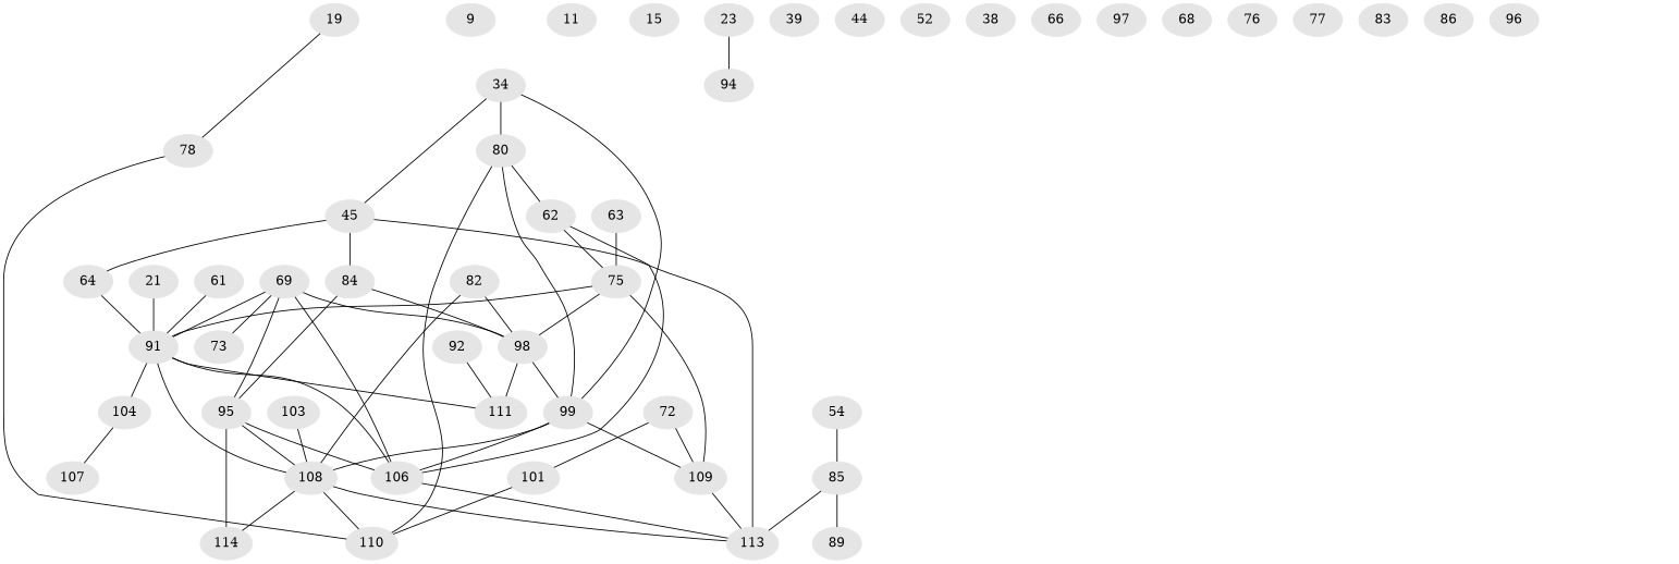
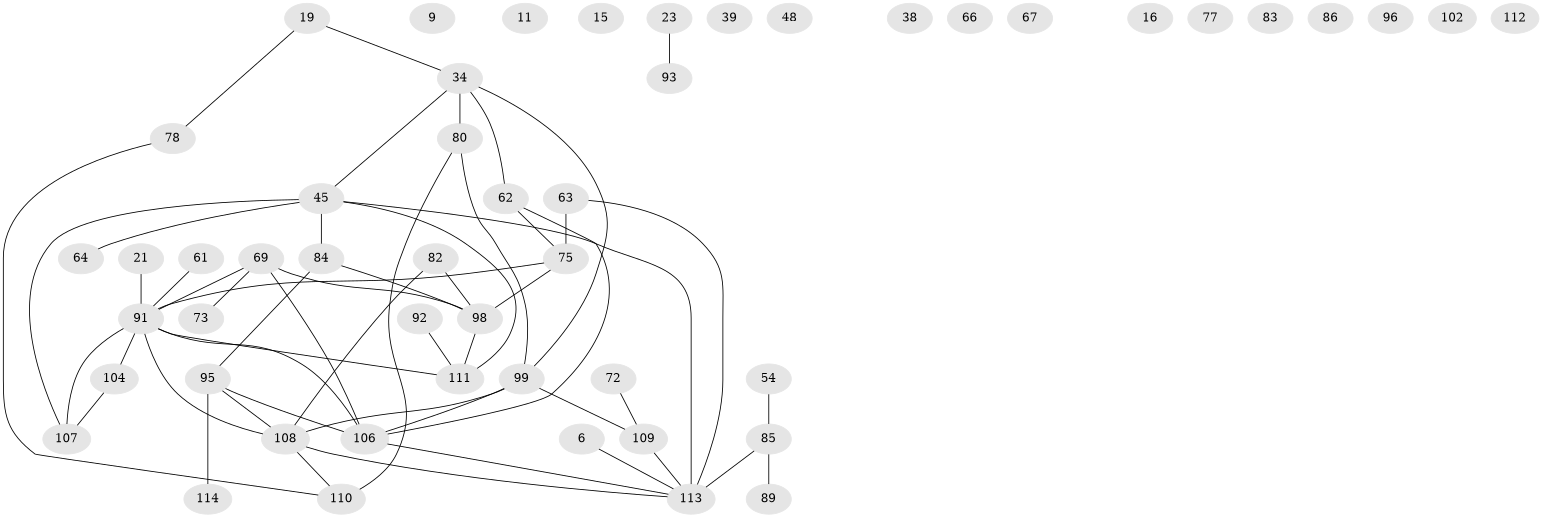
  graph {
    node [color=gray90 style=filled]
    113 [super="+7+57"]
+   6
    9
    11
    15
    19
    34
    78
    45 [super="+32"]
    62 [super="+33"]
    80 [super="+13"]
    99 [super="+49+46"]
    110 [super="+74"]
    64
    84 [super="+70"]
    107 [super="+59+42"]
    111 [super="+18+88"]
    91 [super="+31+36+26+5"]
    21
    106 [super="+4+90+94"]
    108 [super="+87+97+81"]
    104 [super="+55"]
    23
-   93 [label=94]
+   93
    75 [super="+48"]
    109 [super="+105+100"]
    39
-   44
+   44 [label=48]
    95 [super="+20"]
    98 [super="+60+79+37"]
-   52
    54
    85
    89
    n35 [label=38]
    61
    63
    114 [super="+1+8"]
    66
-   67 [label=97]
-   68
+   67
    69
    73
    72
-   101
-   76
+   76 [label=16]
    77
    82
    83
    86
    92
    96
-   103
+   102
+   112
+   6 -- 113
+   19 -- 34
    19 -- 78
    34 -- 45
-   80 -- 62
+   34 -- 62
    34 -- 80 [weight=2]
    34 -- 99
    78 -- 110
    45 -- 113 [weight=2]
    45 -- 64
    45 -- 84
+   45 -- 107
+   45 -- 111 [weight=2]
    62 -- 106
    62 -- 75
    80 -- 99
    80 -- 110
    99 -- 106 [weight=2]
    99 -- 108 [weight=2]
    99 -- 109 [weight=2]
-   64 -- 91
+   107 -- 91
    84 -- 95 [weight=2]
    84 -- 98
    91 -- 111
    91 -- 106
    91 -- 108 [weight=2]
    91 -- 104
    21 -- 91
    106 -- 113
    108 -- 113
    108 -- 110
-   108 -- 114
    104 -- 107
    23 -- 93
    75 -- 91
-   75 -- 109 [weight=2]
    75 -- 98
    109 -- 113
    95 -- 106 [weight=2]
    95 -- 108
    95 -- 114 [weight=2]
-   98 -- 99
    98 -- 111
    54 -- 85
    85 -- 113 [weight=2]
    85 -- 89
    61 -- 91
+   63 -- 113
    63 -- 75
    69 -- 91
    69 -- 106 [weight=2]
-   69 -- 95 [weight=2]
    69 -- 98
    69 -- 73
    72 -- 109
-   72 -- 101
-   101 -- 110
    82 -- 108
    82 -- 98
    92 -- 111
-   103 -- 108
  }
